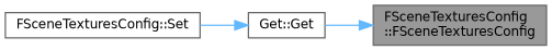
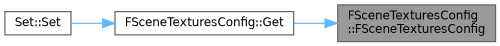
  digraph {
    rankdir=RL
    node [color=grey40 fillcolor=white fontname=Helvetica fontsize=10 shape=box style=filled]
    edge [color=steelblue1 dir=back fontname=Helvetica fontsize=10 labelfontname=Helvetica labelfontsize=10 style=solid]
    n1 [color=gray40 fillcolor=grey60 fontcolor=black height=0.2 label="FSceneTexturesConfig\l::FSceneTexturesConfig" width=0.4]
-   n2 [height=0.2 label="Get::Get" width=0.4]
-   n3 [height=0.2 label="FSceneTexturesConfig::Set" width=0.4]
+   n2 [height=0.2 label="FSceneTexturesConfig::Get" width=0.4]
+   n3 [height=0.2 label="Set::Set" width=0.4]
    n1 -> n2
    n2 -> n3
  }
